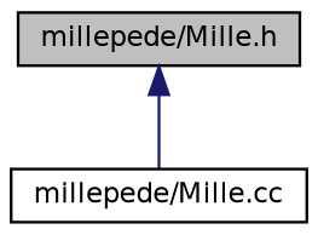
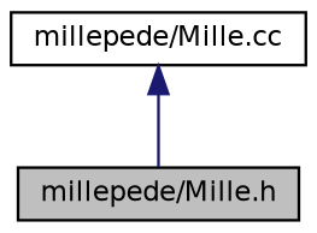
  digraph {
    node [color=black fontname=Helvetica fontsize=10 shape=record style=filled]
    n1 [fillcolor=grey75 fontcolor=black height=0.2 label="millepede/Mille.h" width=0.4]
    n2 [fillcolor=white height=0.2 label="millepede/Mille.cc" width=0.4]
-   n1 -> n2 [color=midnightblue dir=back fontname=Helvetica fontsize=10 labelfontname=Helvetica labelfontsize=10 style=solid]
+   n2 -> n1 [color=midnightblue dir=back fontname=Helvetica fontsize=10 labelfontname=Helvetica labelfontsize=10 style=solid]
  }
